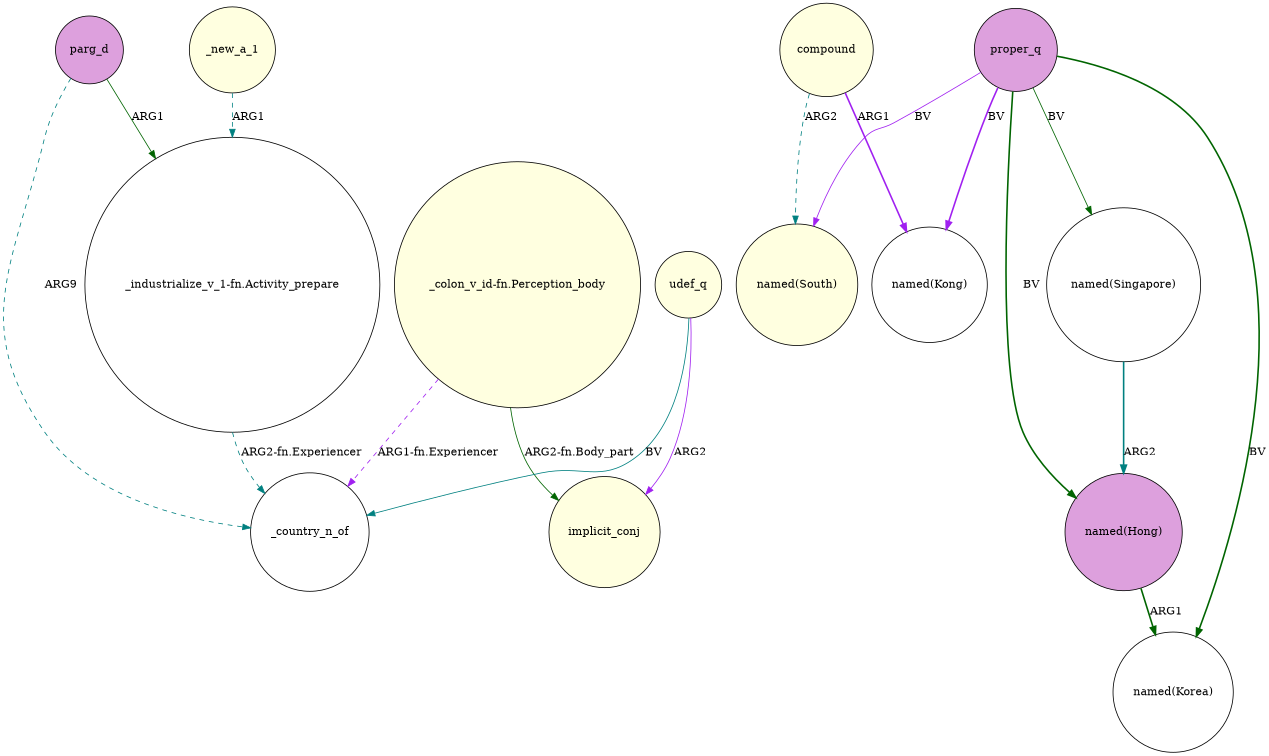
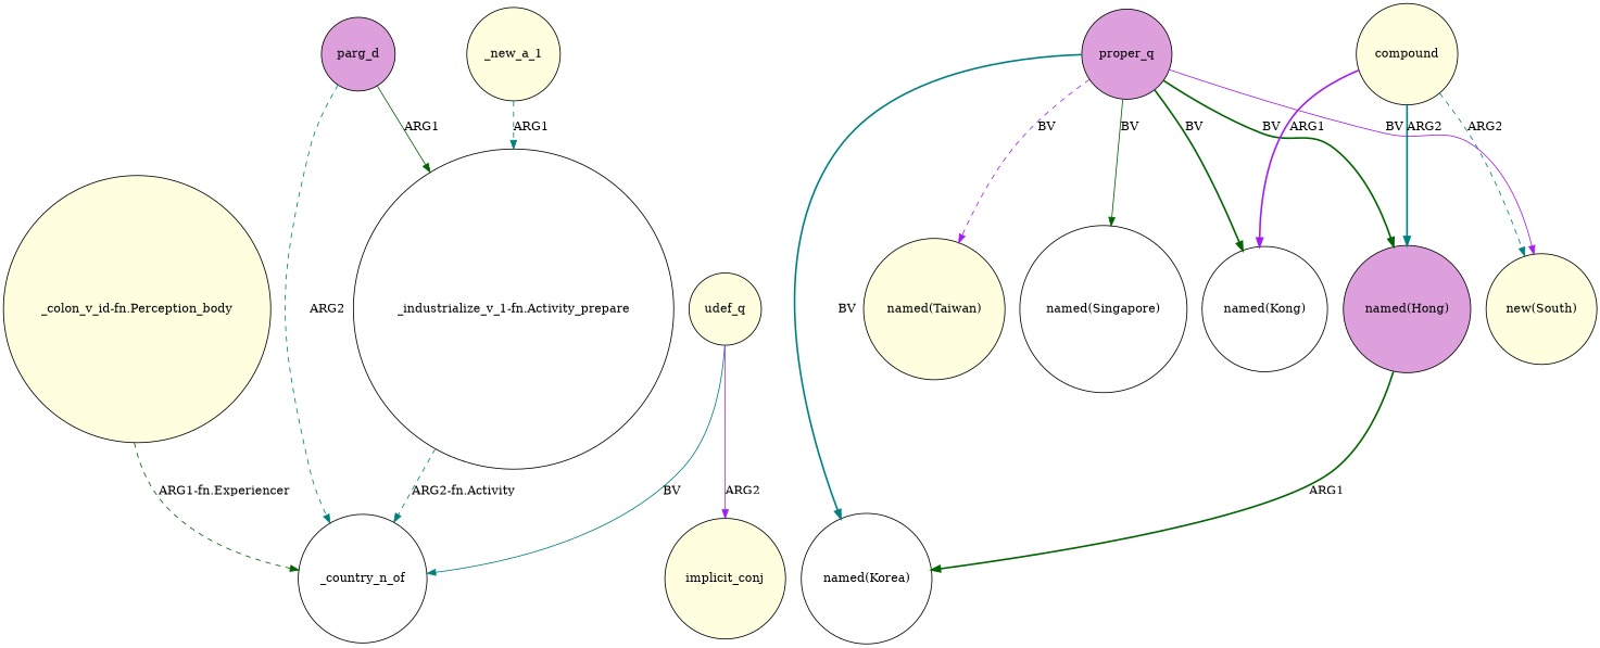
  digraph {
    node [fillcolor=lightyellow shape=circle style=filled]
    edge [color=teal style=dashed]
    _country_n_of [fillcolor=white]
    "_colon_v_id-fn.Perception_body"
    implicit_conj
    proper_q [fillcolor=plum]
+   "named(Taiwan)"
    "named(Kong)" [fillcolor=white]
    "named(Hong)" [fillcolor=plum]
    "named(Singapore)" [fillcolor=white]
-   "named(South)"
+   "named(South)" [label="new(South)"]
    "named(Korea)" [fillcolor=white]
    parg_d [fillcolor=plum]
    "_industrialize_v_1-fn.Activity_prepare" [fillcolor=white]
    _new_a_1
    compound
    udef_q
-   "_colon_v_id-fn.Perception_body" -> _country_n_of [color=purple label="ARG1-fn.Experiencer"]
-   "_colon_v_id-fn.Perception_body" -> implicit_conj [color=darkgreen label="ARG2-fn.Body_part" style=solid]
-   proper_q -> "named(Kong)" [color=purple label=BV style=bold]
+   "_colon_v_id-fn.Perception_body" -> _country_n_of [color=darkgreen label="ARG1-fn.Experiencer"]
+   proper_q -> "named(Taiwan)" [color=purple label=BV]
+   proper_q -> "named(Kong)" [color=darkgreen label=BV style=bold]
    proper_q -> "named(Hong)" [color=darkgreen label=BV style=bold]
    proper_q -> "named(Singapore)" [color=darkgreen label=BV style=solid]
    proper_q -> "named(South)" [color=purple label=BV style=solid]
-   proper_q -> "named(Korea)" [color=darkgreen label=BV style=bold]
+   proper_q -> "named(Korea)" [label=BV style=bold]
    "named(Hong)" -> "named(Korea)" [color=darkgreen label=ARG1 style=bold]
-   parg_d -> _country_n_of [label=ARG9]
+   parg_d -> _country_n_of [label=ARG2]
    parg_d -> "_industrialize_v_1-fn.Activity_prepare" [color=darkgreen label=ARG1 style=solid]
-   "_industrialize_v_1-fn.Activity_prepare" -> _country_n_of [label="ARG2-fn.Experiencer"]
+   "_industrialize_v_1-fn.Activity_prepare" -> _country_n_of [label="ARG2-fn.Activity"]
    _new_a_1 -> "_industrialize_v_1-fn.Activity_prepare" [label=ARG1]
    compound -> "named(Kong)" [color=purple label=ARG1 style=bold]
-   "named(Singapore)" -> "named(Hong)" [label=ARG2 style=bold]
+   compound -> "named(Hong)" [label=ARG2 style=bold]
    compound -> "named(South)" [label=ARG2]
    udef_q -> _country_n_of [label=BV style=solid]
    udef_q -> implicit_conj [color=purple label=ARG2 style=solid]
  }
